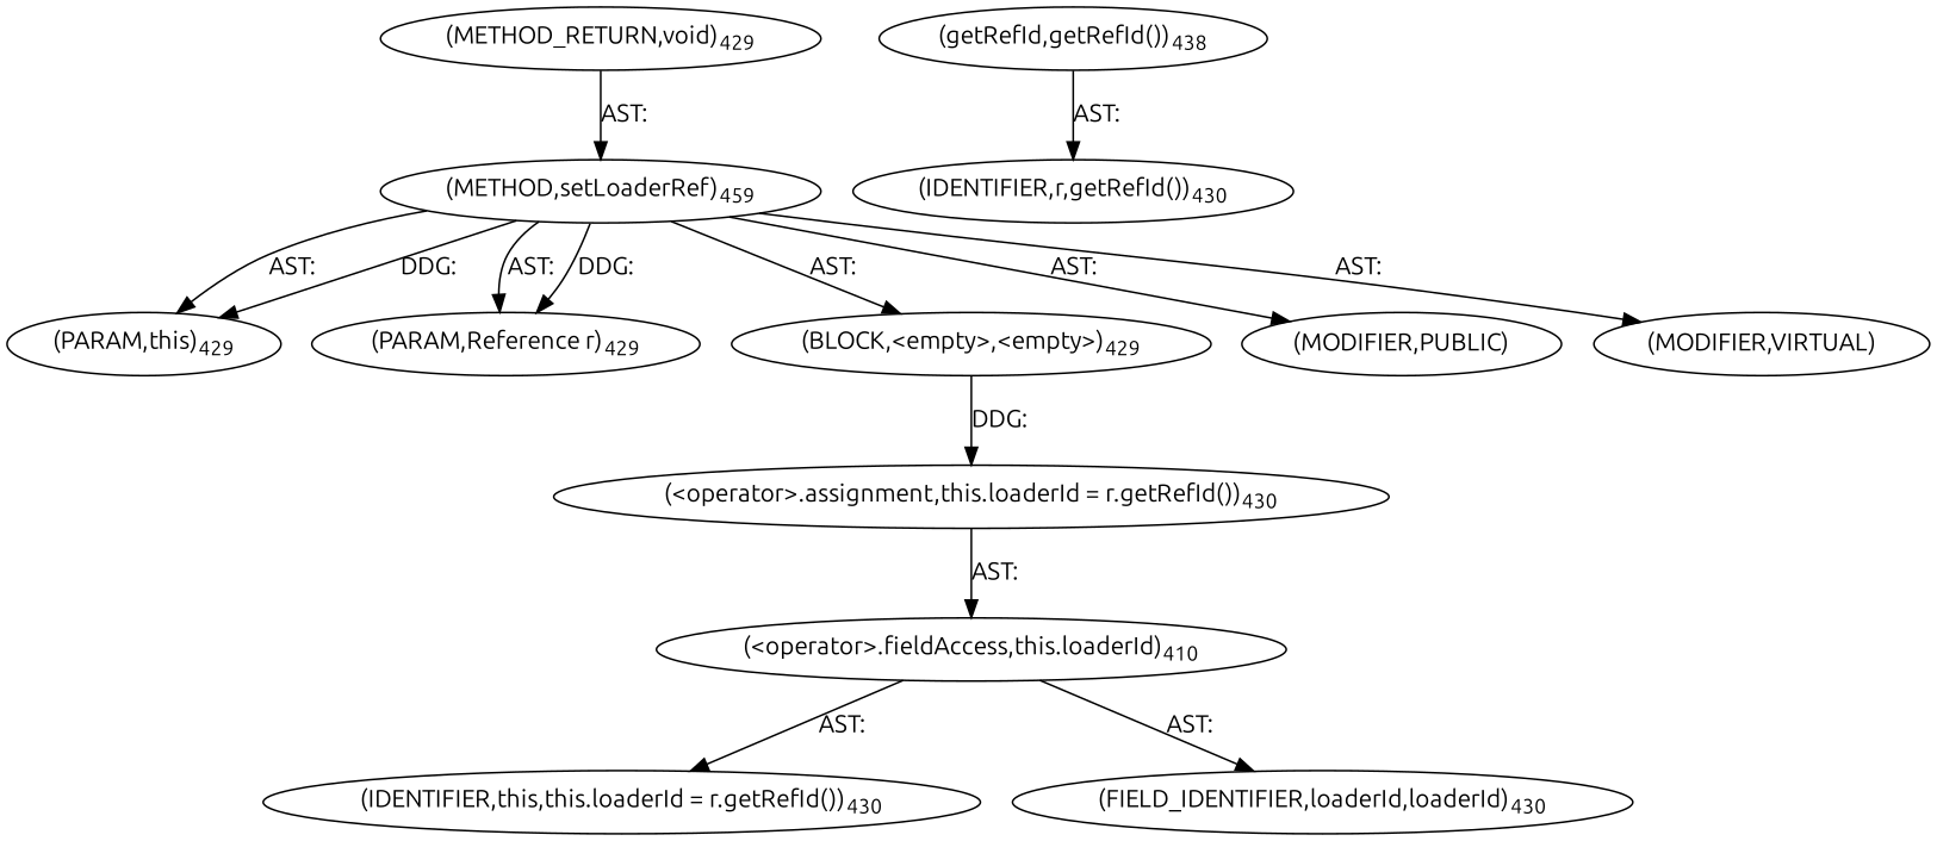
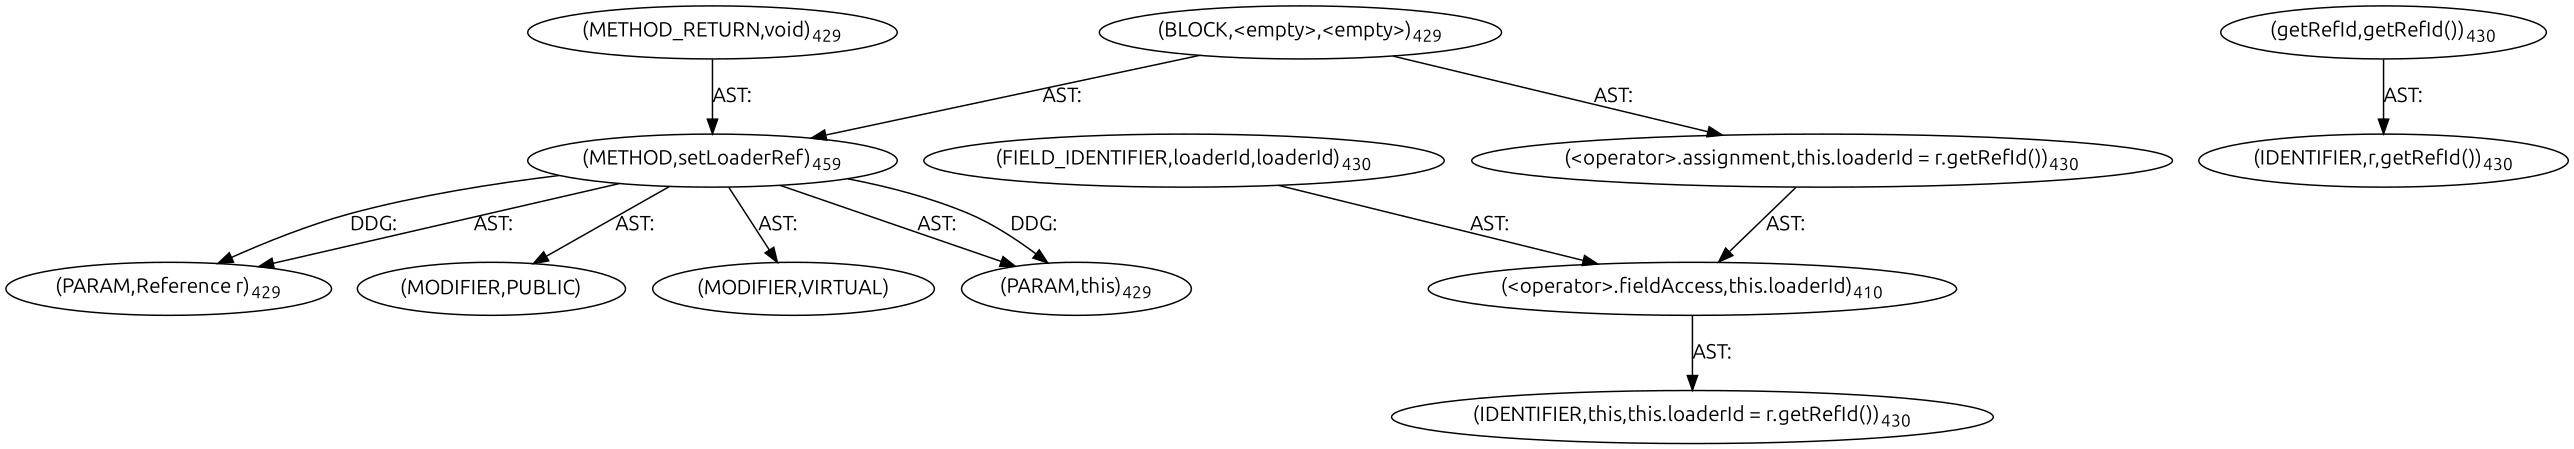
  digraph {
    fontname=Ubuntu
    node [fontname=Ubuntu]
    edge [fontname=Ubuntu]
    n1 [label=<(METHOD,setLoaderRef)<SUB>459</SUB>>]
    n2 [label=<(PARAM,this)<SUB>429</SUB>>]
    n3 [label=<(PARAM,Reference r)<SUB>429</SUB>>]
    n4 [label=<(BLOCK,&lt;empty&gt;,&lt;empty&gt;)<SUB>429</SUB>>]
    n5 [label=<(MODIFIER,PUBLIC)>]
    n6 [label=<(MODIFIER,VIRTUAL)>]
    n7 [label=<(&lt;operator&gt;.assignment,this.loaderId = r.getRefId())<SUB>430</SUB>>]
    n8 [label=<(METHOD_RETURN,void)<SUB>429</SUB>>]
    n9 [label=<(&lt;operator&gt;.fieldAccess,this.loaderId)<SUB>410</SUB>>]
    n10 [label=<(IDENTIFIER,this,this.loaderId = r.getRefId())<SUB>430</SUB>>]
    n11 [label=<(FIELD_IDENTIFIER,loaderId,loaderId)<SUB>430</SUB>>]
-   n12 [label=<(getRefId,getRefId())<SUB>438</SUB>>]
+   n12 [label=<(getRefId,getRefId())<SUB>430</SUB>>]
    n13 [label=<(IDENTIFIER,r,getRefId())<SUB>430</SUB>>]
    n1 -> n2 [label="AST: "]
    n1 -> n2 [label="DDG: "]
    n1 -> n3 [label="AST: "]
    n1 -> n3 [label="DDG: "]
-   n1 -> n4 [label="AST: "]
+   n4 -> n1 [label="AST: "]
    n1 -> n5 [label="AST: "]
    n1 -> n6 [label="AST: "]
-   n4 -> n7 [label="DDG: "]
+   n4 -> n7 [label="AST: "]
    n7 -> n9 [label="AST: "]
    n8 -> n1 [label="AST: "]
    n9 -> n10 [label="AST: "]
-   n9 -> n11 [label="AST: "]
+   n11 -> n9 [label="AST: "]
    n12 -> n13 [label="AST: "]
  }
